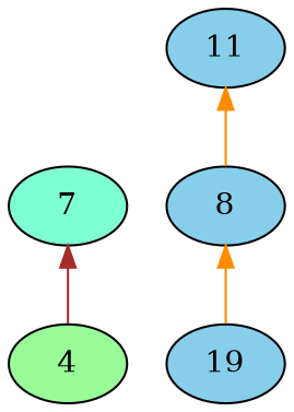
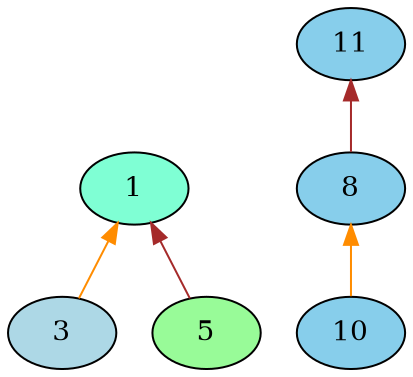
  digraph {
    rankdir=BT
    node [fillcolor=skyblue style=filled]
    edge [color=darkorange]
-   1 [fillcolor=aquamarine rank=source label=7]
-   4 [fillcolor=palegreen]
+   3 [fillcolor=lightblue]
+   1 [fillcolor=aquamarine rank=source]
+   4 [fillcolor=palegreen label=5]
    8
    11
-   10 [label=19]
+   10
+   3 -> 1
    4 -> 1 [color=brown]
-   8 -> 11
+   8 -> 11 [color=brown]
    10 -> 8
  }
